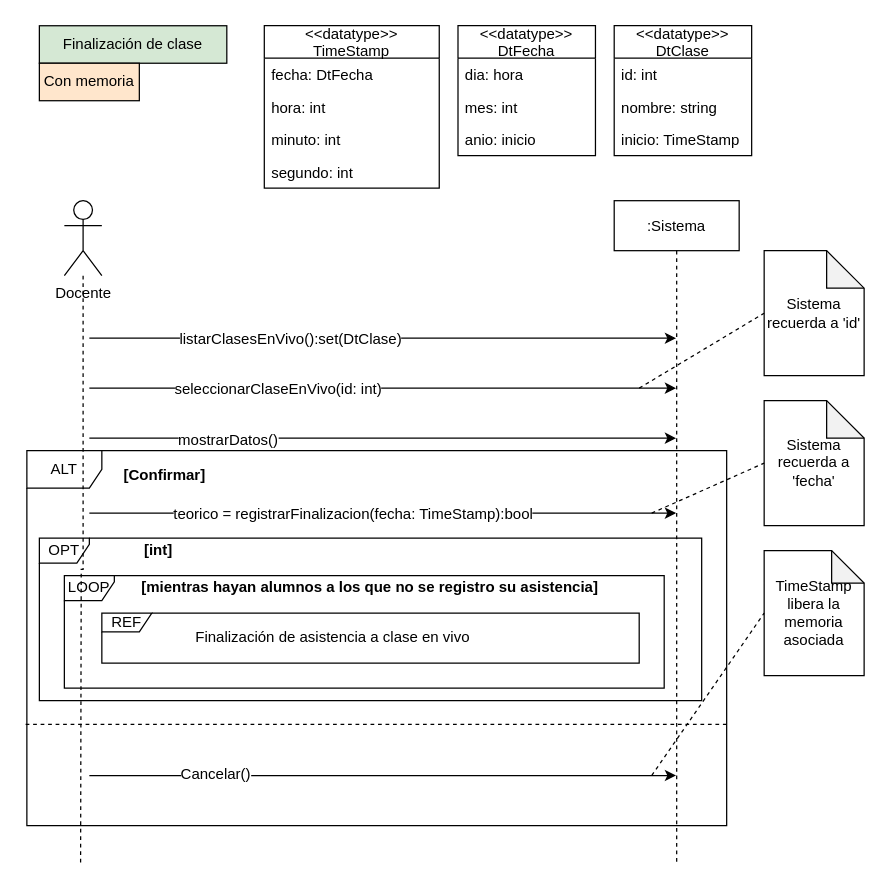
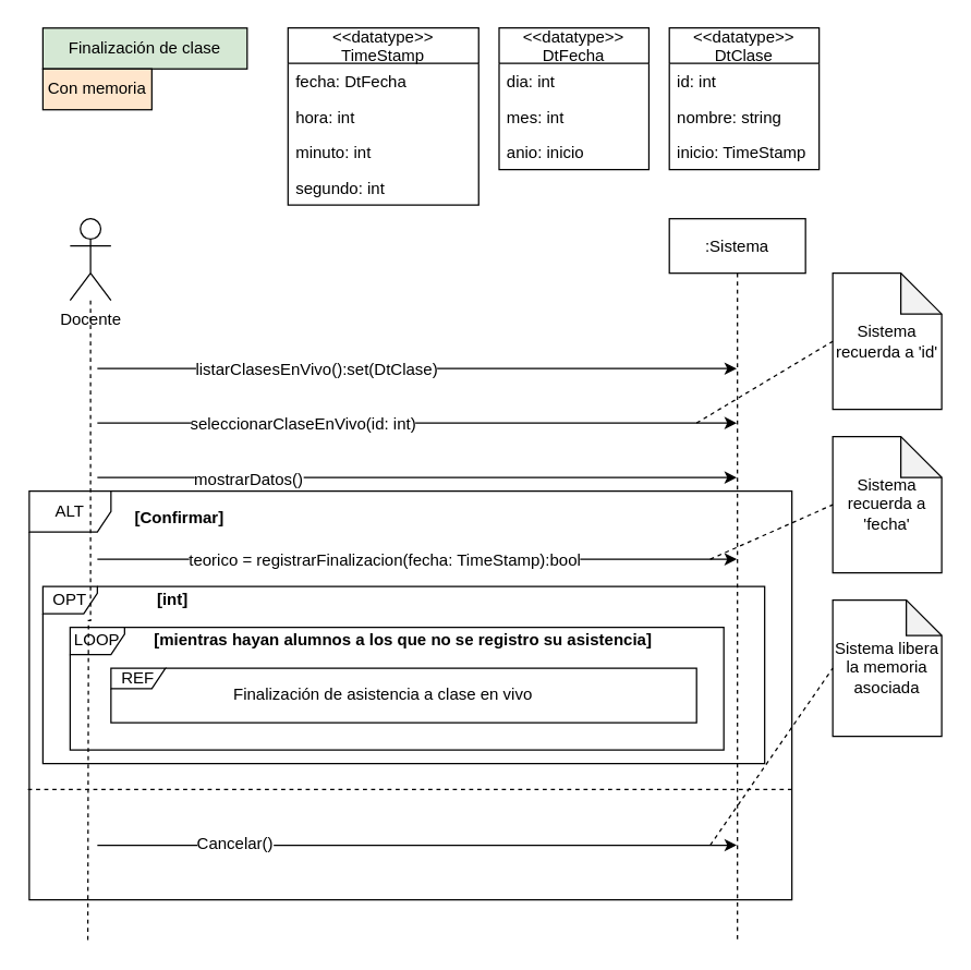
  <mxCell id="0" />
  <mxCell id="1" parent="0" />
  <mxCell id="2" value="ALT" style="shape=umlFrame;whiteSpace=wrap;html=1;" parent="1" vertex="1"><mxGeometry x="21" y="360" width="560" height="300" as="geometry" /></mxCell>
  <mxCell id="3" value="OPT" style="shape=umlFrame;whiteSpace=wrap;html=1;width=40;height=20;" parent="1" vertex="1"><mxGeometry x="31" y="430" width="530" height="130" as="geometry" /></mxCell>
  <mxCell id="4" value="LOOP" style="shape=umlFrame;whiteSpace=wrap;html=1;width=40;height=20;" vertex="1" parent="1"><mxGeometry x="51" y="460" width="480" height="90" as="geometry" /></mxCell>
  <mxCell id="5" value=":Sistema" style="shape=umlLifeline;perimeter=lifelinePerimeter;container=1;collapsible=0;recursiveResize=0;rounded=0;shadow=0;strokeWidth=1;" parent="1" vertex="1"><mxGeometry x="491" y="160" width="100" height="530" as="geometry" /></mxCell>
  <mxCell id="6" style="edgeStyle=orthogonalEdgeStyle;rounded=0;orthogonalLoop=1;jettySize=auto;html=1;dashed=1;endArrow=none;endFill=0;" parent="1" source="7" edge="1"><mxGeometry relative="1" as="geometry"><mxPoint x="64" y="690" as="targetPoint" /></mxGeometry></mxCell>
  <mxCell id="7" value="Docente" style="shape=umlActor;verticalLabelPosition=bottom;verticalAlign=top;html=1;outlineConnect=0;" parent="1" vertex="1"><mxGeometry x="51" y="160" width="30" height="60" as="geometry" /></mxCell>
  <mxCell id="8" value="Finalización de clase" style="rounded=0;whiteSpace=wrap;html=1;fillColor=#d5e8d4;" parent="1" vertex="1"><mxGeometry x="31" y="20" width="150" height="30" as="geometry" /></mxCell>
  <mxCell id="9" value="Con memoria" style="rounded=0;whiteSpace=wrap;html=1;fillColor=#ffe6cc;" parent="1" vertex="1"><mxGeometry x="31" width="80" height="30" as="geometry" y="50" /></mxCell>
  <mxCell id="10" value="" style="endArrow=classic;html=1;" parent="1" target="5" edge="1"><mxGeometry width="50" height="50" relative="1" as="geometry"><mxPoint x="71" y="270" as="sourcePoint" /><mxPoint x="391" y="370" as="targetPoint" /></mxGeometry></mxCell>
  <mxCell id="11" value="&lt;font style=&quot;font-size: 12px&quot;&gt;listarClasesEnVivo():set(DtClase)&lt;/font&gt;" style="edgeLabel;html=1;align=center;verticalAlign=middle;resizable=0;points=[];" parent="10" vertex="1" connectable="0"><mxGeometry x="-0.191" relative="1" as="geometry"><mxPoint x="-30" as="offset" /></mxGeometry></mxCell>
  <mxCell id="12" value="" style="endArrow=classic;html=1;" parent="1" target="5" edge="1"><mxGeometry width="50" height="50" relative="1" as="geometry"><mxPoint x="71" y="310" as="sourcePoint" /><mxPoint x="391" y="370" as="targetPoint" /></mxGeometry></mxCell>
  <mxCell id="13" value="&lt;font style=&quot;font-size: 12px&quot;&gt;seleccionarClaseEnVivo(id: int)&lt;/font&gt;" style="edgeLabel;html=1;align=center;verticalAlign=middle;resizable=0;points=[];" parent="12" vertex="1" connectable="0"><mxGeometry x="-0.182" relative="1" as="geometry"><mxPoint x="-42" as="offset" /></mxGeometry></mxCell>
  <mxCell id="14" value="" style="endArrow=classic;html=1;" parent="1" target="5" edge="1"><mxGeometry width="50" height="50" relative="1" as="geometry"><mxPoint x="71" y="350" as="sourcePoint" /><mxPoint x="391" y="370" as="targetPoint" /></mxGeometry></mxCell>
  <mxCell id="15" value="&lt;font style=&quot;font-size: 12px&quot;&gt;mostrarDatos()&lt;/font&gt;" style="edgeLabel;html=1;align=center;verticalAlign=middle;resizable=0;points=[];" parent="14" vertex="1" connectable="0"><mxGeometry x="-0.323" y="-1" relative="1" as="geometry"><mxPoint x="-49" as="offset" /></mxGeometry></mxCell>
  <mxCell id="16" value="Sistema recuerda a 'id'" style="shape=note;whiteSpace=wrap;html=1;backgroundOutline=1;darkOpacity=0.05;" parent="1" vertex="1"><mxGeometry x="611" y="200" width="80" height="100" as="geometry" /></mxCell>
  <mxCell id="17" value="" style="endArrow=none;dashed=1;html=1;entryX=0;entryY=0.5;entryDx=0;entryDy=0;entryPerimeter=0;" parent="1" target="16" edge="1"><mxGeometry width="50" height="50" relative="1" as="geometry"><mxPoint x="511" y="310" as="sourcePoint" /><mxPoint x="391" y="360" as="targetPoint" /></mxGeometry></mxCell>
  <mxCell id="18" value="&lt;b&gt;[Confirmar]&lt;/b&gt;" style="text;html=1;align=center;verticalAlign=middle;resizable=0;points=[];autosize=1;strokeColor=none;" parent="1" vertex="1"><mxGeometry x="91" y="370" width="80" height="20" as="geometry" /></mxCell>
  <mxCell id="19" value="&lt;b&gt;[int]&lt;/b&gt;" style="text;html=1;align=center;verticalAlign=middle;resizable=0;points=[];autosize=1;strokeColor=none;" parent="1" vertex="1"><mxGeometry x="96" y="430" width="60" height="20" as="geometry" /></mxCell>
  <mxCell id="20" value="" style="endArrow=classic;html=1;" parent="1" target="5" edge="1"><mxGeometry width="50" height="50" relative="1" as="geometry"><mxPoint x="71" y="410" as="sourcePoint" /><mxPoint x="391" y="360" as="targetPoint" /></mxGeometry></mxCell>
  <mxCell id="21" value="&lt;font style=&quot;font-size: 12px&quot;&gt;teorico = registrarFinalizacion(fecha: TimeStamp):bool&lt;/font&gt;" style="edgeLabel;html=1;align=center;verticalAlign=middle;resizable=0;points=[];" parent="20" vertex="1" connectable="0"><mxGeometry x="-0.387" relative="1" as="geometry"><mxPoint x="66" as="offset" /></mxGeometry></mxCell>
  <mxCell id="22" value="" style="endArrow=classic;html=1;" parent="1" edge="1"><mxGeometry width="50" height="50" relative="1" as="geometry"><mxPoint x="71" y="620" as="sourcePoint" /><mxPoint x="540.5" y="620" as="targetPoint" /><Array as="points"><mxPoint x="301" y="620" /></Array></mxGeometry></mxCell>
  <mxCell id="23" value="&lt;font style=&quot;font-size: 12px&quot;&gt;Cancelar()&lt;/font&gt;" style="edgeLabel;html=1;align=center;verticalAlign=middle;resizable=0;points=[];" parent="22" vertex="1" connectable="0"><mxGeometry x="-0.425" y="2" relative="1" as="geometry"><mxPoint x="-35" as="offset" /></mxGeometry></mxCell>
  <mxCell id="24" value="" style="endArrow=none;dashed=1;html=1;" parent="1" edge="1"><mxGeometry width="50" height="50" relative="1" as="geometry"><mxPoint x="20" y="579" as="sourcePoint" /><mxPoint x="582" y="579" as="targetPoint" /></mxGeometry></mxCell>
  <mxCell id="25" value="Sistema recuerda a 'fecha'" style="shape=note;whiteSpace=wrap;html=1;backgroundOutline=1;darkOpacity=0.05;" parent="1" vertex="1"><mxGeometry x="611" y="320" width="80" height="100" as="geometry" /></mxCell>
  <mxCell id="26" value="" style="endArrow=none;dashed=1;html=1;entryX=0;entryY=0.5;entryDx=0;entryDy=0;entryPerimeter=0;" parent="1" target="25" edge="1"><mxGeometry width="50" height="50" relative="1" as="geometry"><mxPoint x="521" y="410" as="sourcePoint" /><mxPoint x="601" y="380" as="targetPoint" /></mxGeometry></mxCell>
- <mxCell id="27" value="TimeStamp libera la memoria asociada" style="shape=note;whiteSpace=wrap;html=1;backgroundOutline=1;darkOpacity=0.05;size=26;" parent="1" vertex="1"><mxGeometry x="611" y="440" width="80" height="100" as="geometry" /></mxCell>
+ <mxCell id="27" value="Sistema libera la memoria asociada" style="shape=note;whiteSpace=wrap;html=1;backgroundOutline=1;darkOpacity=0.05;size=26;" parent="1" vertex="1"><mxGeometry x="611" y="440" width="80" height="100" as="geometry" /></mxCell>
  <mxCell id="28" value="" style="endArrow=none;dashed=1;html=1;entryX=0;entryY=0.5;entryDx=0;entryDy=0;entryPerimeter=0;" parent="1" target="27" edge="1"><mxGeometry width="50" height="50" relative="1" as="geometry"><mxPoint x="521" y="620" as="sourcePoint" /><mxPoint x="591" y="520" as="targetPoint" /></mxGeometry></mxCell>
  <mxCell id="29" value="&lt;&lt;datatype&gt;&gt;&#10;DtClase" style="swimlane;fontStyle=0;childLayout=stackLayout;horizontal=1;startSize=26;fillColor=none;horizontalStack=0;resizeParent=1;resizeParentMax=0;resizeLast=0;collapsible=1;marginBottom=0;" parent="1" vertex="1"><mxGeometry x="491" y="20" width="110" height="104" as="geometry" /></mxCell>
  <mxCell id="30" value="id: int" style="text;strokeColor=none;fillColor=none;align=left;verticalAlign=top;spacingLeft=4;spacingRight=4;overflow=hidden;rotatable=0;points=[[0,0.5],[1,0.5]];portConstraint=eastwest;" parent="29" vertex="1"><mxGeometry y="26" width="110" height="26" as="geometry" /></mxCell>
  <mxCell id="31" value="nombre: string" style="text;strokeColor=none;fillColor=none;align=left;verticalAlign=top;spacingLeft=4;spacingRight=4;overflow=hidden;rotatable=0;points=[[0,0.5],[1,0.5]];portConstraint=eastwest;" parent="29" vertex="1"><mxGeometry y="52" width="110" height="26" as="geometry" /></mxCell>
  <mxCell id="32" value="inicio: TimeStamp" style="text;strokeColor=none;fillColor=none;align=left;verticalAlign=top;spacingLeft=4;spacingRight=4;overflow=hidden;rotatable=0;points=[[0,0.5],[1,0.5]];portConstraint=eastwest;" parent="29" vertex="1"><mxGeometry y="78" width="110" height="26" as="geometry" /></mxCell>
  <mxCell id="33" value="&lt;&lt;datatype&gt;&gt;&#10;DtFecha" style="swimlane;fontStyle=0;childLayout=stackLayout;horizontal=1;startSize=26;fillColor=none;horizontalStack=0;resizeParent=1;resizeParentMax=0;resizeLast=0;collapsible=1;marginBottom=0;" parent="1" vertex="1"><mxGeometry x="366" y="20" width="110" height="104" as="geometry" /></mxCell>
- <mxCell id="34" value="dia: hora" style="text;strokeColor=none;fillColor=none;align=left;verticalAlign=top;spacingLeft=4;spacingRight=4;overflow=hidden;rotatable=0;points=[[0,0.5],[1,0.5]];portConstraint=eastwest;" parent="33" vertex="1"><mxGeometry y="26" width="110" height="26" as="geometry" /></mxCell>
+ <mxCell id="34" value="dia: int" style="text;strokeColor=none;fillColor=none;align=left;verticalAlign=top;spacingLeft=4;spacingRight=4;overflow=hidden;rotatable=0;points=[[0,0.5],[1,0.5]];portConstraint=eastwest;" parent="33" vertex="1"><mxGeometry y="26" width="110" height="26" as="geometry" /></mxCell>
  <mxCell id="35" value="mes: int" style="text;strokeColor=none;fillColor=none;align=left;verticalAlign=top;spacingLeft=4;spacingRight=4;overflow=hidden;rotatable=0;points=[[0,0.5],[1,0.5]];portConstraint=eastwest;" parent="33" vertex="1"><mxGeometry y="52" width="110" height="26" as="geometry" /></mxCell>
  <mxCell id="36" value="anio: inicio" style="text;strokeColor=none;fillColor=none;align=left;verticalAlign=top;spacingLeft=4;spacingRight=4;overflow=hidden;rotatable=0;points=[[0,0.5],[1,0.5]];portConstraint=eastwest;" parent="33" vertex="1"><mxGeometry y="78" width="110" height="26" as="geometry" /></mxCell>
  <mxCell id="37" value="&lt;&lt;datatype&gt;&gt;&#10;TimeStamp" style="swimlane;fontStyle=0;childLayout=stackLayout;horizontal=1;startSize=26;fillColor=none;horizontalStack=0;resizeParent=1;resizeParentMax=0;resizeLast=0;collapsible=1;marginBottom=0;" parent="1" vertex="1"><mxGeometry x="211" y="20" width="140" height="130" as="geometry" /></mxCell>
  <mxCell id="38" value="fecha: DtFecha" style="text;strokeColor=none;fillColor=none;align=left;verticalAlign=top;spacingLeft=4;spacingRight=4;overflow=hidden;rotatable=0;points=[[0,0.5],[1,0.5]];portConstraint=eastwest;" parent="37" vertex="1"><mxGeometry y="26" width="140" height="26" as="geometry" /></mxCell>
  <mxCell id="39" value="hora: int" style="text;strokeColor=none;fillColor=none;align=left;verticalAlign=top;spacingLeft=4;spacingRight=4;overflow=hidden;rotatable=0;points=[[0,0.5],[1,0.5]];portConstraint=eastwest;" parent="37" vertex="1"><mxGeometry y="52" width="140" height="26" as="geometry" /></mxCell>
  <mxCell id="40" value="minuto: int" style="text;strokeColor=none;fillColor=none;align=left;verticalAlign=top;spacingLeft=4;spacingRight=4;overflow=hidden;rotatable=0;points=[[0,0.5],[1,0.5]];portConstraint=eastwest;" parent="37" vertex="1"><mxGeometry y="78" width="140" height="26" as="geometry" /></mxCell>
  <mxCell id="41" value="segundo: int" style="text;strokeColor=none;fillColor=none;align=left;verticalAlign=top;spacingLeft=4;spacingRight=4;overflow=hidden;rotatable=0;points=[[0,0.5],[1,0.5]];portConstraint=eastwest;" parent="37" vertex="1"><mxGeometry y="104" width="140" height="26" as="geometry" /></mxCell>
  <mxCell id="42" value="&lt;b&gt;[mientras hayan alumnos a los que no se registro su asistencia]&lt;/b&gt;" style="text;html=1;align=left;verticalAlign=middle;resizable=0;points=[];autosize=1;strokeColor=none;" vertex="1" parent="1"><mxGeometry x="111" y="460" width="380" height="20" as="geometry" /></mxCell>
  <mxCell id="43" value="REF" style="shape=umlFrame;whiteSpace=wrap;html=1;width=40;height=15;" vertex="1" parent="1"><mxGeometry x="81" y="490" width="430" height="40" as="geometry" /></mxCell>
- <mxCell id="44" value="Finalización de asistencia a clase en vivo" style="text;html=1;strokeColor=none;fillColor=none;align=center;verticalAlign=middle;whiteSpace=wrap;rounded=0;" vertex="1" parent="1"><mxGeometry x="141" y="500" width="250" height="20" as="geometry" /></mxCell>
+ <mxCell id="44" value="Finalización de asistencia a clase en vivo" style="text;html=1;strokeColor=none;fillColor=none;align=center;verticalAlign=middle;whiteSpace=wrap;rounded=0;" vertex="1" parent="1"><mxGeometry x="156" y="500" width="250" height="20" as="geometry" /></mxCell>
